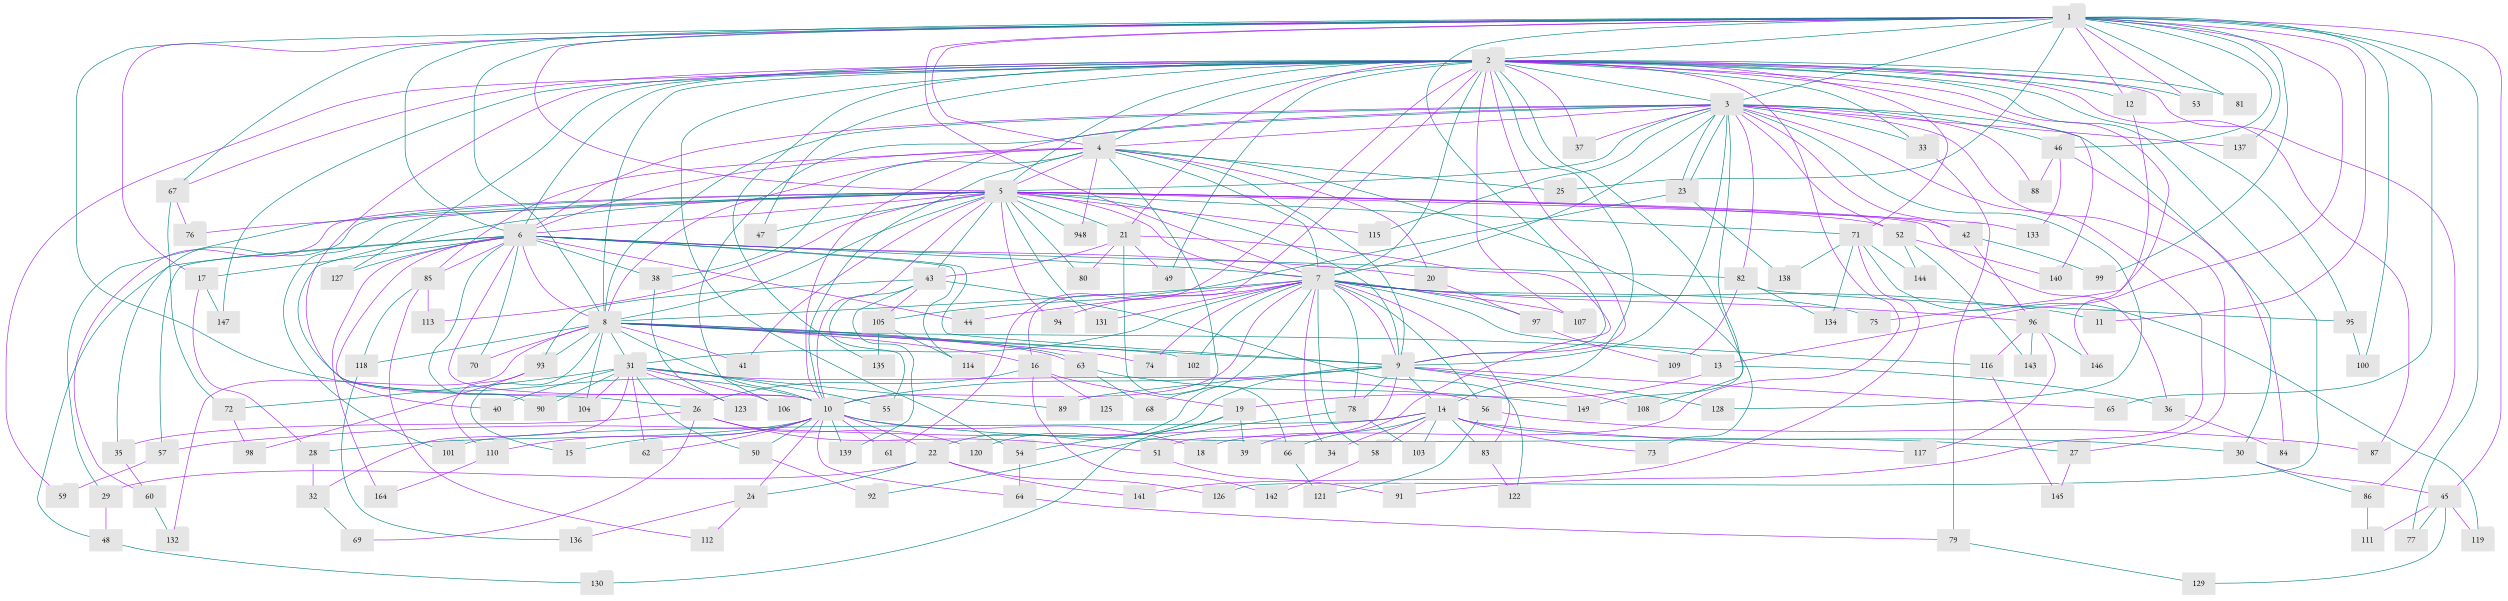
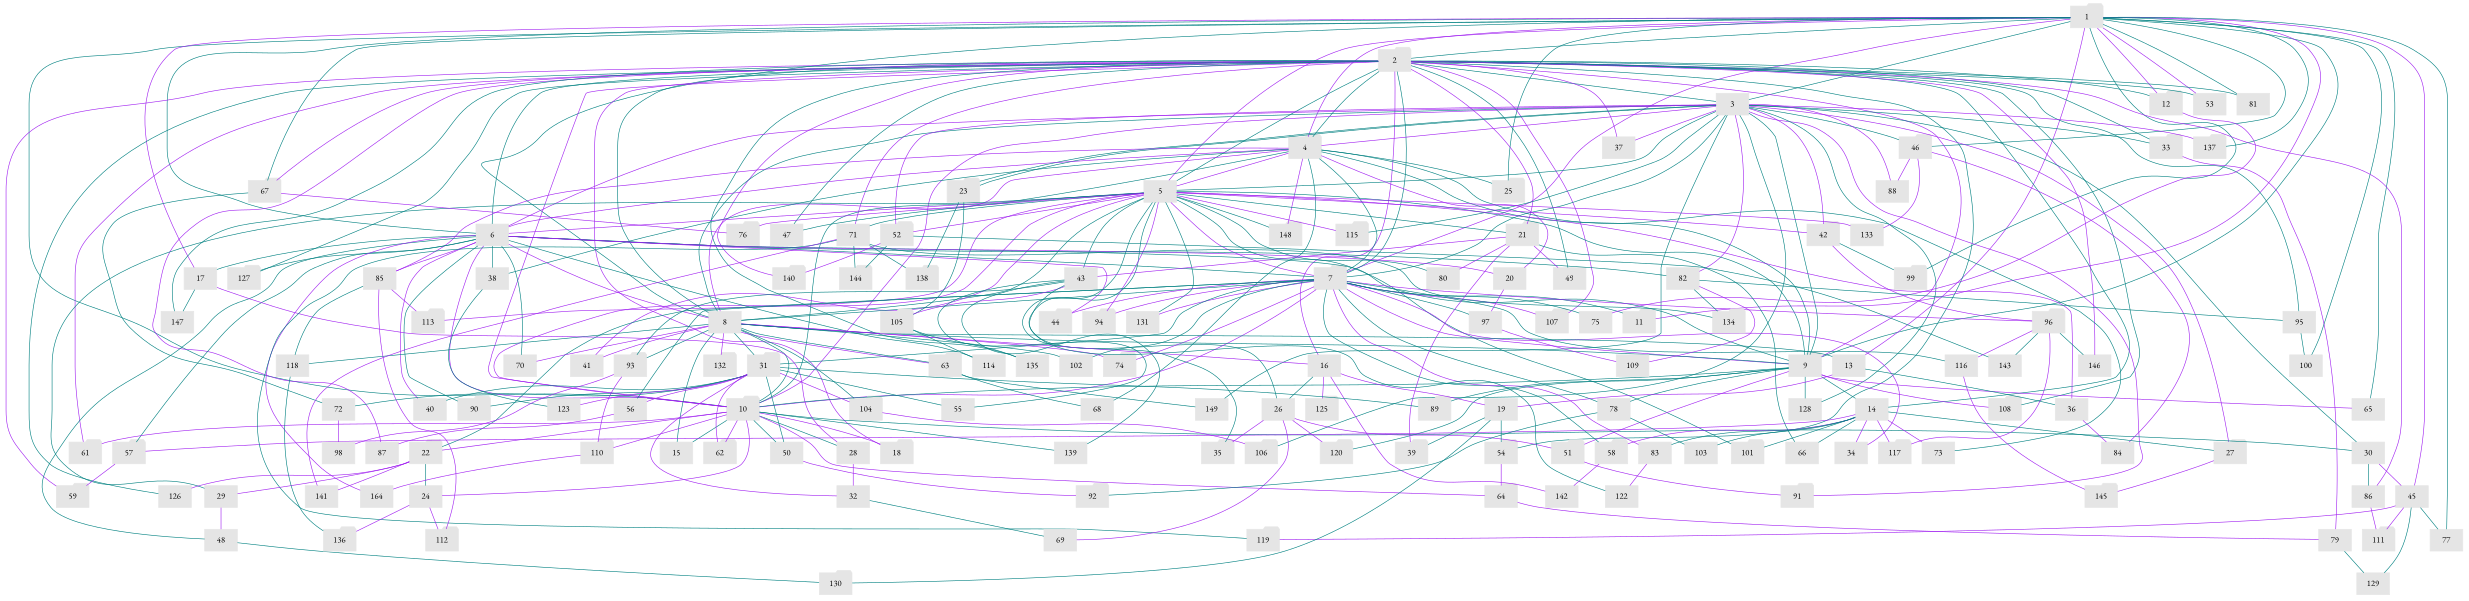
  graph {
    fontname="EB Garamond"
    node [color=gray90 fontname="EB Garamond" shape=box style=filled]
    edge [color=teal fontname="EB Garamond"]
    1 [shape=folder]
    2 [shape=folder]
    3
    4 [shape=folder]
    5
    6
    7 [shape=folder]
    8
    9 [shape=folder]
    10 [shape=folder]
    11 [shape=folder]
    12 [shape=folder]
    13
    17
    25 [shape=folder]
    45
    46 [shape=folder]
    53
    65
    67 [shape=folder]
    77
    81
    99 [shape=folder]
    100
    137 [shape=folder]
    14
    16
    18 [shape=folder]
    21 [shape=folder]
    33 [shape=folder]
    37
    47
    49
    54 [shape=folder]
    59 [shape=folder]
    61 [shape=folder]
    71
    86
    87
    95
    107 [shape=folder]
    108 [shape=folder]
    126
    127 [shape=folder]
    135
    140 [shape=folder]
    146
    147
    23 [shape=folder]
    27 [shape=folder]
    30
    42 [shape=folder]
    52 [shape=folder]
    82
    88
    91 [shape=folder]
    106 [shape=folder]
    115 [shape=folder]
    128
    149
    20
    38
    68
    73
    85
-   148 [shape=folder label=948]
+   148 [shape=folder]
    26
    29
    35 [shape=folder]
    36
    41
    43
-   60
    76 [shape=folder]
    80
    94 [shape=folder]
    101 [shape=folder]
    113 [shape=folder]
    131
    133
    40
    44 [shape=folder]
    48
    57 [shape=folder]
    70
    90 [shape=folder]
    114
    n88 [label=164]
    22 [shape=folder]
    31 [shape=folder]
    34
    56
    58 [shape=folder]
    74 [shape=folder]
    75
    78
    83
    96 [shape=folder]
    97
    102
    116
    15
    63 [shape=folder]
    93 [shape=folder]
    104 [shape=folder]
    118
    132 [shape=folder]
    51 [shape=folder]
    89 [shape=folder]
    120 [shape=folder]
    24
    28
    50
    62 [shape=folder]
    64 [shape=folder]
    110 [shape=folder]
    139
    19
    111 [shape=folder]
    119 [shape=folder]
    129
    84
    72
    66
    103
    117 [shape=folder]
    125 [shape=folder]
    142
    39 [shape=folder]
    79
    141
    138 [shape=folder]
    144 [shape=folder]
    134 [shape=folder]
    105 [shape=folder]
    145 [shape=folder]
    143
    109
    123
    112 [shape=folder]
    69
    55
    122
    130 [shape=folder]
    32
-   121 [shape=folder]
    92 [shape=folder]
    98
    136 [shape=folder]
    1 -- 2
    1 -- 3
    1 -- 4 [color=purple]
    1 -- 5 [color=purple]
    1 -- 6
    1 -- 7 [color=purple]
    1 -- 8
    1 -- 9
    1 -- 10
    1 -- 11 [color=purple]
    1 -- 12 [color=purple]
    1 -- 13 [color=purple]
    1 -- 17 [color=purple]
    1 -- 25
    1 -- 45 [color=purple]
    1 -- 46
    1 -- 53 [color=purple]
    1 -- 65
    1 -- 67
    1 -- 77
    1 -- 81
    1 -- 99
    1 -- 100
    1 -- 137
    2 -- 3
    2 -- 4
    2 -- 5
    2 -- 6
    2 -- 7
    2 -- 8
    2 -- 9 [color=purple]
    2 -- 10 [color=purple]
    2 -- 12
    2 -- 53
    2 -- 67 [color=purple]
    2 -- 81
    2 -- 14
    2 -- 16 [color=purple]
    2 -- 18 [color=purple]
    2 -- 21 [color=purple]
    2 -- 33
    2 -- 37 [color=purple]
    2 -- 47
    2 -- 49
    2 -- 54
    2 -- 59 [color=purple]
    2 -- 61 [color=purple]
    2 -- 71 [color=purple]
    2 -- 86 [color=purple]
    2 -- 87 [color=purple]
    2 -- 95
    2 -- 107 [color=purple]
    2 -- 108
    2 -- 126
    2 -- 127
    2 -- 135
    2 -- 140 [color=purple]
    2 -- 146 [color=purple]
    2 -- 147
    3 -- 4 [color=purple]
    3 -- 5
    3 -- 6 [color=purple]
    3 -- 7
    3 -- 8
    3 -- 9
    3 -- 10 [color=purple]
    3 -- 46
    3 -- 137 [color=purple]
    3 -- 33
    3 -- 37 [color=purple]
    3 -- 23
    3 -- 23
    3 -- 27 [color=purple]
    3 -- 30
    3 -- 42 [color=purple]
    3 -- 52 [color=purple]
    3 -- 82 [color=purple]
    3 -- 88 [color=purple]
    3 -- 91 [color=purple]
    3 -- 106
    3 -- 115
    3 -- 128
    3 -- 149
    4 -- 5 [color=purple]
    4 -- 6 [color=purple]
    4 -- 7
    4 -- 8 [color=purple]
    4 -- 9
    4 -- 10
    4 -- 25
    4 -- 20 [color=purple]
    4 -- 38
    4 -- 68
    4 -- 73
    4 -- 85 [color=purple]
    4 -- 148 [color=purple]
    5 -- 6 [color=purple]
    5 -- 7 [color=purple]
    5 -- 8
    5 -- 9
    5 -- 10 [color=purple]
    5 -- 21
    5 -- 47
    5 -- 71
    5 -- 42 [color=purple]
    5 -- 52 [color=purple]
    5 -- 115 [color=purple]
    5 -- 148
    5 -- 26
    5 -- 29
    5 -- 35
    5 -- 36 [color=purple]
    5 -- 41 [color=purple]
    5 -- 43
-   5 -- 60 [color=purple]
    5 -- 76 [color=purple]
    5 -- 80
    5 -- 94 [color=purple]
    5 -- 101
    5 -- 113 [color=purple]
    5 -- 131
    5 -- 133 [color=purple]
    6 -- 7
    6 -- 8 [color=purple]
    6 -- 9
    6 -- 10 [color=purple]
    6 -- 17
    6 -- 127
    6 -- 82
    6 -- 20 [color=purple]
    6 -- 38
    6 -- 85 [color=purple]
    6 -- 40 [color=purple]
    6 -- 44 [color=purple]
    6 -- 48
    6 -- 57
    6 -- 70
    6 -- 90
    6 -- 114
    6 -- n88 [color=purple]
    7 -- 8
    7 -- 9 [color=purple]
    7 -- 10 [color=purple]
    7 -- 11
    7 -- 107 [color=purple]
    7 -- 94 [color=purple]
    7 -- 131 [color=purple]
    7 -- 44 [color=purple]
    7 -- 22
    7 -- 31
    7 -- 34 [color=purple]
    7 -- 56
    7 -- 58
    7 -- 74 [color=purple]
    7 -- 75
    7 -- 78
    7 -- 83 [color=purple]
    7 -- 96 [color=purple]
    7 -- 97
    7 -- 102
    7 -- 116
    8 -- 9
    8 -- 10
    8 -- 13
    8 -- 16 [color=purple]
    8 -- 41 [color=purple]
    8 -- 70 [color=purple]
    8 -- 31
    8 -- 74 [color=purple]
    8 -- 102
    8 -- 15
    8 -- 63 [color=purple]
    8 -- 63
    8 -- 93
    8 -- 104
    8 -- 118
    8 -- 132 [color=purple]
    9 -- 10
    9 -- 65 [color=purple]
    9 -- 14
    9 -- 108 [color=purple]
    9 -- 128
    9 -- 78
    9 -- 51 [color=purple]
    9 -- 89
    9 -- 120
    10 -- 18 [color=purple]
    10 -- 61 [color=purple]
    10 -- 30
    10 -- 22 [color=purple]
    10 -- 15
    10 -- 24 [color=purple]
    10 -- 28
    10 -- 50
    10 -- 62 [color=purple]
    10 -- 64 [color=purple]
    10 -- 110 [color=purple]
    10 -- 139
    12 -- 75 [color=purple]
    13 -- 36
    13 -- 19 [color=purple]
    17 -- 147
    17 -- 28 [color=purple]
    45 -- 77
    45 -- 111 [color=purple]
    45 -- 119 [color=purple]
    45 -- 129
    46 -- 88 [color=purple]
    46 -- 133 [color=purple]
    46 -- 84 [color=purple]
    67 -- 76 [color=purple]
    67 -- 72
    14 -- 27
    14 -- 73 [color=purple]
    14 -- 101
    14 -- 57 [color=purple]
    14 -- 34 [color=purple]
    14 -- 58 [color=purple]
    14 -- 83
    14 -- 66
    14 -- 103
    14 -- 117 [color=purple]
    16 -- 26
    16 -- 19 [color=purple]
    16 -- 125 [color=purple]
    16 -- 142 [color=purple]
    21 -- 49 [color=purple]
    21 -- 43 [color=purple]
    21 -- 80 [color=purple]
    21 -- 66
    21 -- 39 [color=purple]
    33 -- 79 [color=purple]
    54 -- 64 [color=purple]
    71 -- 119
    71 -- 141 [color=purple]
    71 -- 138
    71 -- 144
    71 -- 134
    86 -- 111 [color=purple]
    95 -- 100
    23 -- 138
    23 -- 105
    27 -- 145 [color=purple]
    30 -- 45 [color=purple]
    30 -- 86
    42 -- 99
    42 -- 96 [color=purple]
    52 -- 140 [color=purple]
    52 -- 144
    52 -- 143
    82 -- 95
    82 -- 134
    82 -- 109 [color=purple]
    20 -- 97 [color=purple]
    38 -- 123
    85 -- 113 [color=purple]
    85 -- 118
    85 -- 112 [color=purple]
    26 -- 35 [color=purple]
    26 -- 51 [color=purple]
    26 -- 120 [color=purple]
    26 -- 69 [color=purple]
    29 -- 48 [color=purple]
-   35 -- 60 [color=purple]
    36 -- 84 [color=purple]
    43 -- 93
    43 -- 139
    43 -- 105 [color=purple]
    43 -- 55
    43 -- 122
-   60 -- 132
    48 -- 130
    57 -- 59 [color=purple]
    22 -- 126 [color=purple]
    22 -- 29 [color=purple]
    22 -- 24
    22 -- 141 [color=purple]
-   31 -- 106 [color=purple]
+   104 -- 106 [color=purple]
    31 -- 40
    31 -- 90
    31 -- 56 [color=purple]
    31 -- 104 [color=purple]
    31 -- 89
    31 -- 50
    31 -- 62 [color=purple]
    31 -- 72
    31 -- 123 [color=purple]
    31 -- 55
    31 -- 32 [color=purple]
    56 -- 87 [color=purple]
-   56 -- 121
    58 -- 142 [color=purple]
    78 -- 103
    78 -- 92
    83 -- 122 [color=purple]
    96 -- 146
    96 -- 116 [color=purple]
    96 -- 117 [color=purple]
    96 -- 143
    97 -- 109 [color=purple]
    116 -- 145 [color=purple]
    63 -- 149
    63 -- 68
    93 -- 110 [color=purple]
    93 -- 98 [color=purple]
    118 -- 136
    51 -- 91 [color=purple]
    24 -- 112 [color=purple]
    24 -- 136 [color=purple]
    28 -- 32 [color=purple]
    50 -- 92 [color=purple]
    64 -- 79 [color=purple]
    110 -- n88 [color=purple]
    19 -- 54
    19 -- 39
    19 -- 130
    72 -- 98 [color=purple]
-   66 -- 121
    79 -- 129
    105 -- 135
    105 -- 114
    32 -- 69
  }
